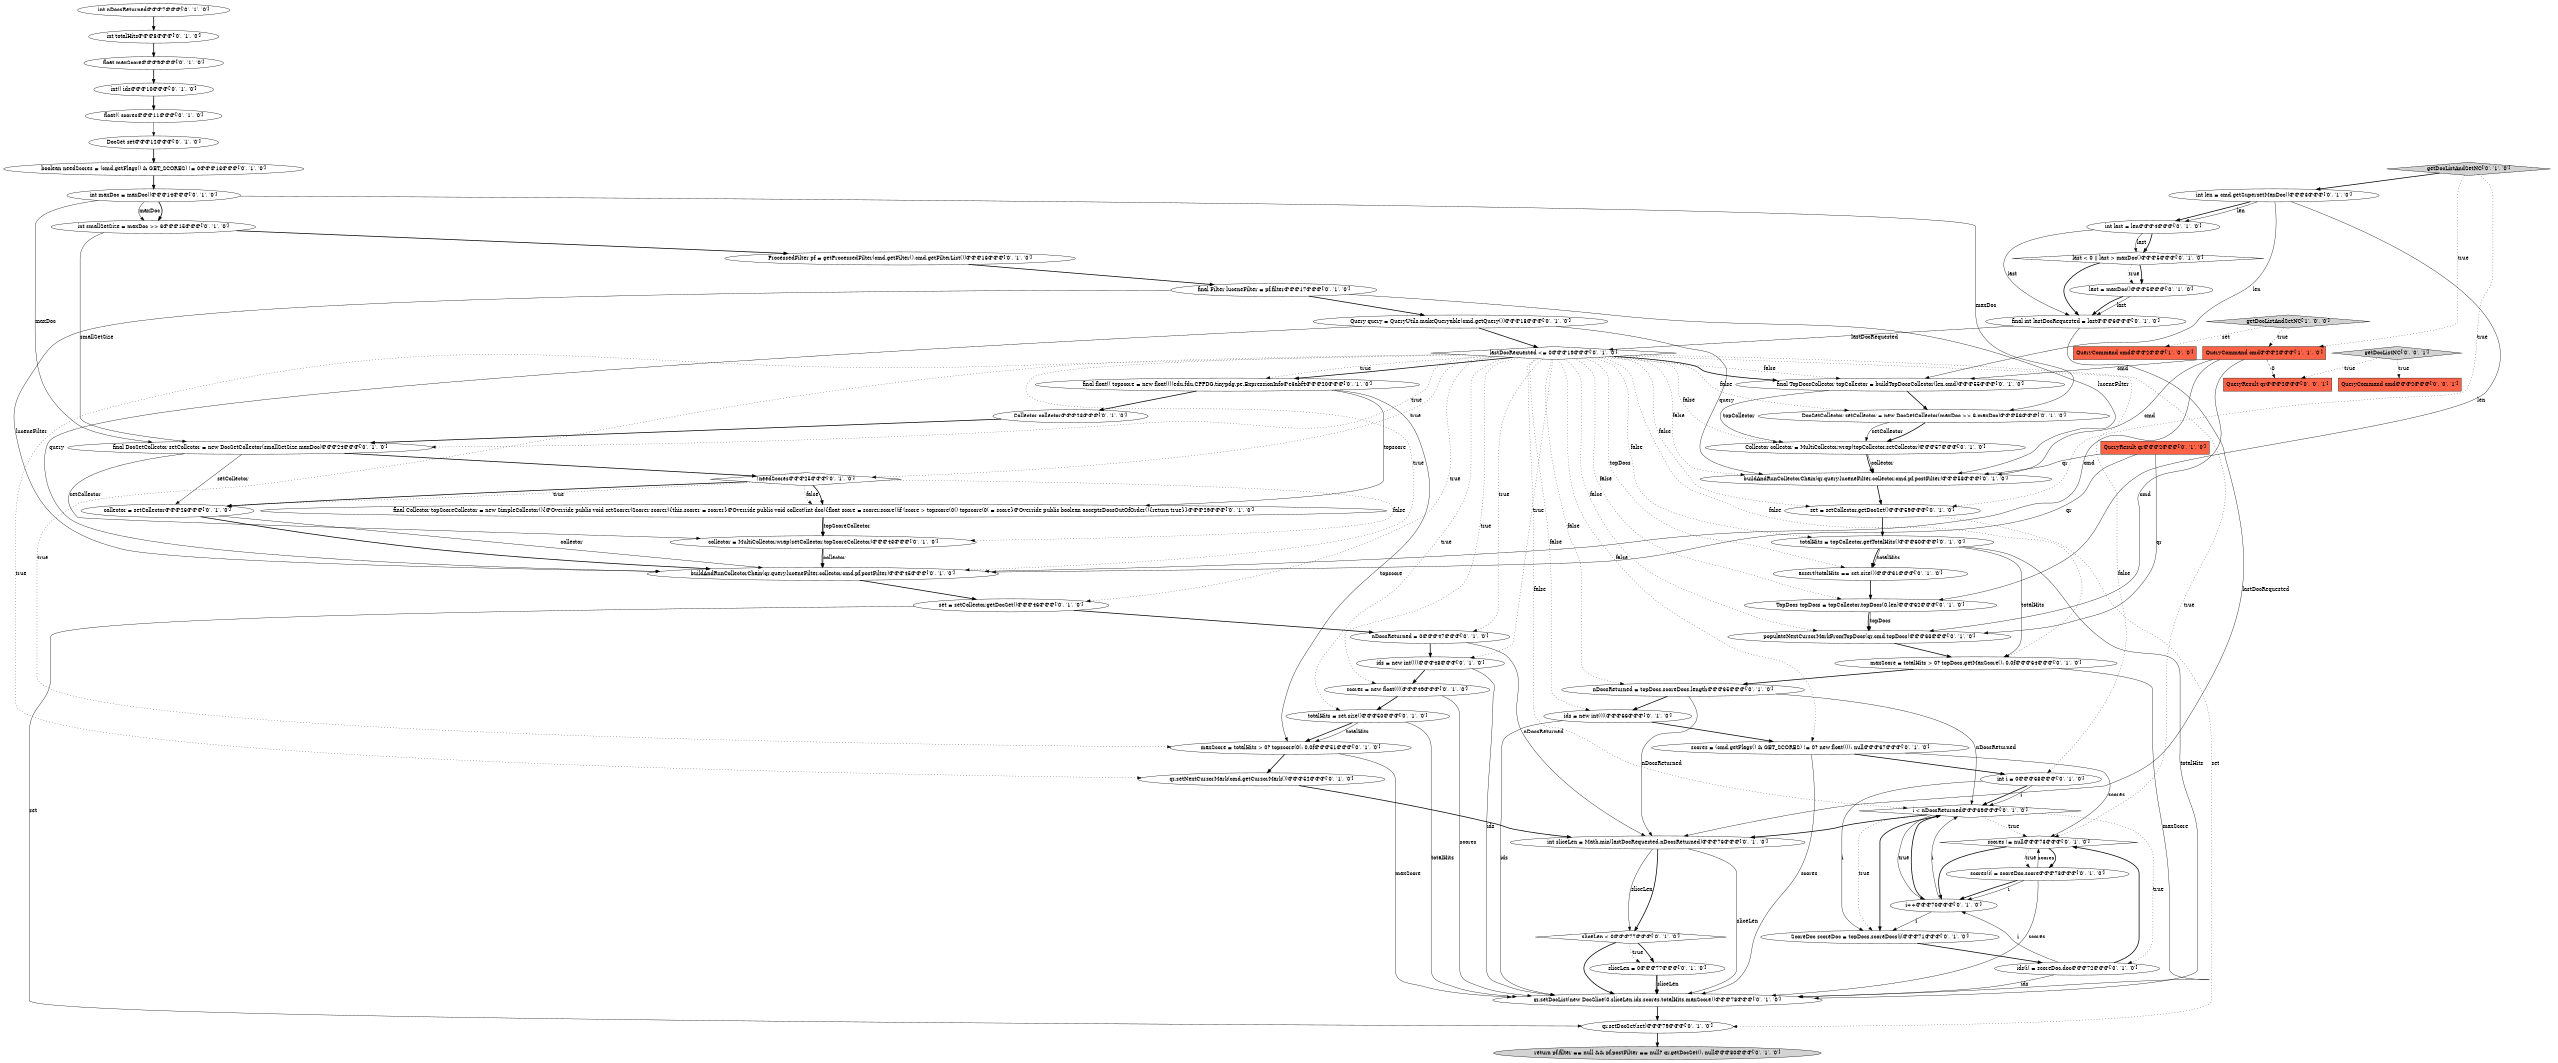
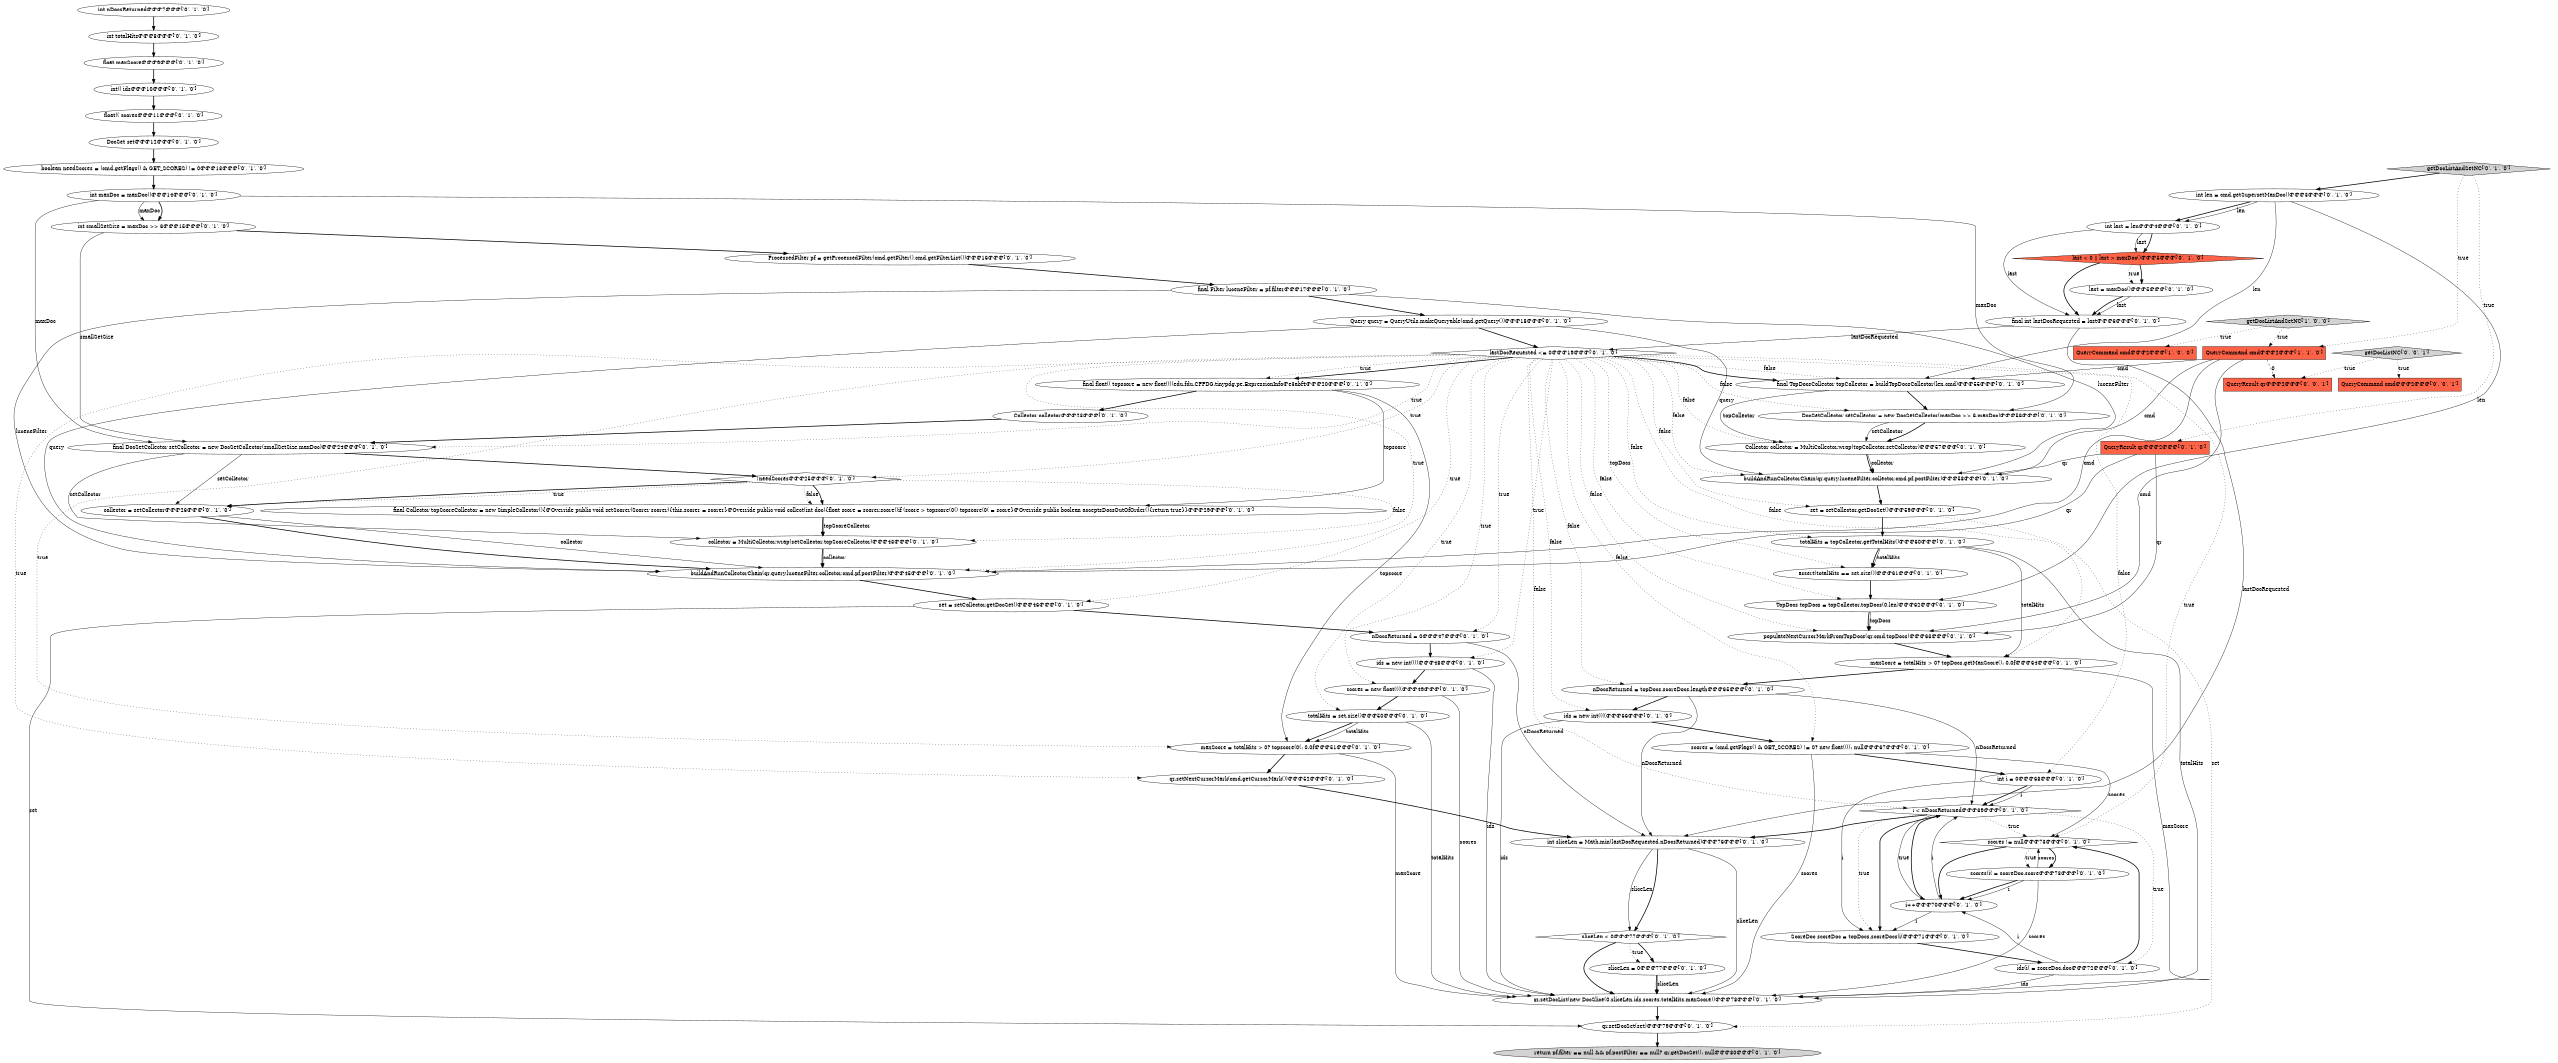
  digraph {
    fontname="DejaVu Serif"
    node [fillcolor=white fontname="DejaVu Serif" shape=ellipse style=filled]
    edge [fontname="DejaVu Serif" style=bold]
    n1 [label="sliceLen = 0@@@77@@@['0', '1', '0']"]
    n2 [label="qr.setDocList(new DocSlice(0,sliceLen,ids,scores,totalHits,maxScore))@@@78@@@['0', '1', '0']"]
    n3 [label="qr.setDocSet(set)@@@79@@@['0', '1', '0']"]
    n4 [label="scores(i( = scoreDoc.score@@@73@@@['0', '1', '0']"]
    n5 [label="scores != null@@@73@@@['0', '1', '0']" shape=diamond]
    n6 [label="i++@@@70@@@['0', '1', '0']"]
    n7 [label="i < nDocsReturned@@@69@@@['0', '1', '0']" shape=diamond]
    n8 [label="ScoreDoc scoreDoc = topDocs.scoreDocs(i(@@@71@@@['0', '1', '0']"]
    n9 [label="collector = MultiCollector.wrap(setCollector,topScoreCollector)@@@43@@@['0', '1', '0']"]
    n10 [label="buildAndRunCollectorChain(qr,query,luceneFilter,collector,cmd,pf.postFilter)@@@45@@@['0', '1', '0']"]
    n11 [label="set = setCollector.getDocSet()@@@46@@@['0', '1', '0']"]
    n12 [label="final int lastDocRequested = last@@@6@@@['0', '1', '0']"]
    n13 [label="int sliceLen = Math.min(lastDocRequested,nDocsReturned)@@@76@@@['0', '1', '0']"]
    n14 [label="lastDocRequested <= 0@@@19@@@['0', '1', '0']" shape=diamond]
    n15 [label="sliceLen < 0@@@77@@@['0', '1', '0']" shape=diamond]
    n16 [label="int nDocsReturned@@@7@@@['0', '1', '0']"]
    n17 [label="int totalHits@@@8@@@['0', '1', '0']"]
    n18 [label="totalHits = set.size()@@@50@@@['0', '1', '0']"]
    n19 [label="maxScore = totalHits > 0? topscore(0(: 0.0f@@@51@@@['0', '1', '0']"]
    n20 [label="DocSetCollector setCollector = new DocSetCollector(maxDoc >> 6,maxDoc)@@@56@@@['0', '1', '0']"]
    n21 [label="Collector collector = MultiCollector.wrap(topCollector,setCollector)@@@57@@@['0', '1', '0']"]
    n22 [label="ids = new int((((@@@66@@@['0', '1', '0']"]
    n23 [label="scores = (cmd.getFlags() & GET_SCORES) != 0? new float((((: null@@@67@@@['0', '1', '0']"]
    n24 [label="populateNextCursorMarkFromTopDocs(qr,cmd,topDocs)@@@63@@@['0', '1', '0']"]
    n25 [label="buildAndRunCollectorChain(qr,query,luceneFilter,collector,cmd,pf.postFilter)@@@58@@@['0', '1', '0']"]
    n26 [label="final TopDocsCollector topCollector = buildTopDocsCollector(len,cmd)@@@55@@@['0', '1', '0']"]
    n27 [label="final DocSetCollector setCollector = new DocSetCollector(smallSetSize,maxDoc)@@@24@@@['0', '1', '0']"]
    n28 [label="!needScores@@@25@@@['0', '1', '0']" shape=diamond]
    n29 [label="assert(totalHits == set.size())@@@61@@@['0', '1', '0']"]
    n30 [label="TopDocs topDocs = topCollector.topDocs(0,len)@@@62@@@['0', '1', '0']"]
    n31 [label="int i = 0@@@68@@@['0', '1', '0']"]
    n32 [label="nDocsReturned = 0@@@47@@@['0', '1', '0']"]
    n33 [label="ids = new int((((@@@48@@@['0', '1', '0']"]
    n34 [label="maxScore = totalHits > 0? topDocs.getMaxScore(): 0.0f@@@64@@@['0', '1', '0']"]
    n35 [label="final float(( topscore = new float((((edu.fdu.CPPDG.tinypdg.pe.ExpressionInfo@e3abf4@@@20@@@['0', '1', '0']"]
    n36 [label="set = setCollector.getDocSet()@@@59@@@['0', '1', '0']"]
    n37 [label="nDocsReturned = topDocs.scoreDocs.length@@@65@@@['0', '1', '0']"]
    n38 [label="qr.setNextCursorMark(cmd.getCursorMark())@@@52@@@['0', '1', '0']"]
    n39 [label="scores = new float((((@@@49@@@['0', '1', '0']"]
    n40 [label="totalHits = topCollector.getTotalHits()@@@60@@@['0', '1', '0']"]
    n41 [fillcolor=tomato label="QueryResult qr@@@2@@@['0', '0', '1']" shape=box]
    n42 [label="ids(i( = scoreDoc.doc@@@72@@@['0', '1', '0']"]
    n43 [fillcolor=lightgray label="getDocListAndSetNC['0', '1', '0']" shape=diamond]
    n44 [fillcolor=tomato label="QueryCommand cmd@@@2@@@['1', '1', '0']" shape=box]
    n45 [fillcolor=tomato label="QueryResult qr@@@2@@@['0', '1', '0']" shape=box]
    n46 [label="int len = cmd.getSupersetMaxDoc()@@@3@@@['0', '1', '0']"]
    n47 [label="int last = len@@@4@@@['0', '1', '0']"]
    n48 [fillcolor=lightgray label="getDocListNC['0', '0', '1']" shape=diamond]
    n49 [fillcolor=tomato label="QueryCommand cmd@@@2@@@['0', '0', '1']" shape=box]
    n50 [label="int(( ids@@@10@@@['0', '1', '0']"]
    n51 [label="float(( scores@@@11@@@['0', '1', '0']"]
    n52 [label="DocSet set@@@12@@@['0', '1', '0']"]
    n53 [fillcolor=lightgray label="getDocListAndSetNC['1', '0', '0']" shape=diamond]
    n54 [fillcolor=tomato label="QueryCommand cmd@@@2@@@['1', '0', '0']" shape=box]
    n55 [label="float maxScore@@@9@@@['0', '1', '0']"]
    n56 [label="collector = setCollector@@@26@@@['0', '1', '0']"]
    n57 [label="final Collector topScoreCollector = new SimpleCollector(){@Override public void setScorer(Scorer scorer){this.scorer = scorer}@Override public void collect(int doc){float score = scorer.score()if (score > topscore(0() topscore(0( = score}@Override public boolean acceptsDocsOutOfOrder(){return true}}@@@29@@@['0', '1', '0']"]
    n58 [label="int smallSetSize = maxDoc >> 6@@@15@@@['0', '1', '0']"]
    n59 [label="ProcessedFilter pf = getProcessedFilter(cmd.getFilter(),cmd.getFilterList())@@@16@@@['0', '1', '0']"]
    n60 [label="final Filter luceneFilter = pf.filter@@@17@@@['0', '1', '0']"]
    n61 [label="boolean needScores = (cmd.getFlags() & GET_SCORES) != 0@@@13@@@['0', '1', '0']"]
    n62 [label="Collector collector@@@23@@@['0', '1', '0']"]
    n63 [label="Query query = QueryUtils.makeQueryable(cmd.getQuery())@@@18@@@['0', '1', '0']"]
    n64 [label="int maxDoc = maxDoc()@@@14@@@['0', '1', '0']"]
    n65 [fillcolor=lightgray label="return pf.filter == null && pf.postFilter == null? qr.getDocSet(): null@@@80@@@['0', '1', '0']"]
    n66 [label="last = maxDoc()@@@5@@@['0', '1', '0']"]
-   n67 [label="last < 0 || last > maxDoc()@@@5@@@['0', '1', '0']" shape=diamond]
+   n67 [fillcolor=tomato label="last < 0 || last > maxDoc()@@@5@@@['0', '1', '0']" shape=diamond]
    n1 -> n2
    n1 -> n2 [label=sliceLen style=solid]
    n2 -> n3
    n3 -> n65
    n4 -> n2 [label=scores style=solid]
    n4 -> n5 [label=scores style=solid]
    n4 -> n6
    n4 -> n6 [label=i style=solid]
    n5 -> n4
    n5 -> n4 [label=true style=dotted]
    n5 -> n6
    n6 -> n7
    n6 -> n7 [label=i style=solid]
    n6 -> n8 [label=i style=solid]
    n7 -> n5 [label=true style=dotted]
    n7 -> n6 [label=true style=solid]
    n7 -> n8 [label=true style=dotted]
    n7 -> n8
    n7 -> n13
    n7 -> n42 [label=true style=dotted]
    n8 -> n42
    n9 -> n10 [label=collector style=solid]
    n9 -> n10
    n10 -> n11
    n11 -> n3 [label=set style=solid]
    n11 -> n32
    n12 -> n13 [label=lastDocRequested style=solid]
    n12 -> n14 [label=lastDocRequested style=solid]
    n13 -> n2 [label=sliceLen style=solid]
    n13 -> n15 [label=sliceLen style=solid]
    n13 -> n15
    n14 -> n5 [label=true style=dotted]
    n14 -> n7 [label=false style=dotted]
    n14 -> n10 [label=true style=dotted]
    n14 -> n11 [label=true style=dotted]
    n14 -> n18 [label=true style=dotted]
    n14 -> n19 [label=true style=dotted]
    n14 -> n20 [label=false style=dotted]
    n14 -> n21 [label=false style=dotted]
    n14 -> n22 [label=false style=dotted]
    n14 -> n23 [label=false style=dotted]
    n14 -> n24 [label=false style=dotted]
    n14 -> n25 [label=false style=dotted]
    n14 -> n26 [label=false style=dotted]
    n14 -> n26
    n14 -> n27 [label=true style=dotted]
    n14 -> n28 [label=true style=dotted]
    n14 -> n29 [label=topDocs style=dotted]
    n14 -> n30 [label=false style=dotted]
    n14 -> n31 [label=false style=dotted]
    n14 -> n32 [label=true style=dotted]
    n14 -> n33 [label=true style=dotted]
    n14 -> n34 [label=false style=dotted]
    n14 -> n35 [label=true style=dotted]
    n14 -> n35
    n14 -> n36 [label=false style=dotted]
    n14 -> n37 [label=false style=dotted]
    n14 -> n38 [label=true style=dotted]
    n14 -> n39 [label=true style=dotted]
    n14 -> n40 [label=false style=dotted]
    n15 -> n1
    n15 -> n1 [label=true style=dotted]
    n15 -> n2
    n16 -> n17
    n17 -> n55
    n18 -> n2 [label=totalHits style=solid]
    n18 -> n19
    n18 -> n19 [label=totalHits style=solid]
    n19 -> n2 [label=maxScore style=solid]
    n19 -> n38
    n20 -> n21
    n20 -> n21 [label=setCollector style=solid]
    n21 -> n25 [label=collector style=solid]
    n21 -> n25
    n22 -> n2 [label=ids style=solid]
    n22 -> n23
    n23 -> n2 [label=scores style=solid]
    n23 -> n5 [label=scores style=solid]
    n23 -> n31
    n24 -> n34
    n25 -> n36
    n26 -> n20
    n26 -> n21 [label=topCollector style=solid]
    n27 -> n9 [label=setCollector style=solid]
    n27 -> n28
    n27 -> n56 [label=setCollector style=solid]
    n28 -> n9 [label=false style=dotted]
    n28 -> n56
    n28 -> n56 [label=true style=dotted]
    n28 -> n57 [label=false style=dotted]
    n28 -> n57
    n29 -> n30
    n30 -> n24 [label=topDocs style=solid]
    n30 -> n24
    n31 -> n7
    n31 -> n7 [label=i style=solid]
    n31 -> n8 [label=i style=solid]
    n32 -> n13 [label=nDocsReturned style=solid]
    n32 -> n33
    n33 -> n2 [label=ids style=solid]
    n33 -> n39
    n34 -> n2 [label=maxScore style=solid]
    n34 -> n37
    n35 -> n19 [label=topscore style=solid]
    n35 -> n57 [label=topscore style=solid]
    n35 -> n62
    n36 -> n3 [label=set style=dotted]
    n36 -> n40
    n37 -> n7 [label=nDocsReturned style=solid]
    n37 -> n13 [label=nDocsReturned style=solid]
    n37 -> n22
    n38 -> n13
    n39 -> n2 [label=scores style=solid]
    n39 -> n18
    n40 -> n2 [label=totalHits style=solid]
    n40 -> n29 [label=totalHits style=solid]
    n40 -> n29
    n40 -> n34 [label=totalHits style=solid]
    n42 -> n2 [label=ids style=solid]
    n42 -> n5
    n42 -> n6 [label=i style=solid]
    n43 -> n44 [label=true style=dotted]
-   n43 -> n36 [label=true style=dotted]
+   n43 -> n45 [label=true style=dotted]
    n43 -> n46
    n44 -> n10 [label=cmd style=solid]
    n44 -> n24 [label=cmd style=solid]
    n44 -> n25 [label=cmd style=solid]
    n44 -> n26 [label=cmd style=solid]
    n44 -> n41 [label=0 style=dashed]
    n45 -> n10 [label=qr style=solid]
    n45 -> n24 [label=qr style=solid]
    n45 -> n25 [label=qr style=solid]
    n46 -> n26 [label=len style=solid]
    n46 -> n30 [label=len style=solid]
    n46 -> n47
    n46 -> n47 [label=len style=solid]
    n47 -> n12 [label=last style=solid]
    n47 -> n67
    n47 -> n67 [label=last style=solid]
    n48 -> n41 [label=true style=dotted]
    n48 -> n49 [label=true style=dotted]
    n50 -> n51
-   n51 -> n52 [style=solid]
+   n51 -> n52
    n52 -> n61
    n53 -> n44 [label=true style=dotted]
-   n53 -> n54 [label=set style=dotted]
+   n53 -> n54 [label=true style=dotted]
    n55 -> n50
    n56 -> n10 [label=collector style=solid]
    n56 -> n10
    n57 -> n9 [label=topScoreCollector style=solid]
    n57 -> n9
    n58 -> n27 [label=smallSetSize style=solid]
    n58 -> n59
    n59 -> n60
    n60 -> n10 [label=luceneFilter style=solid]
    n60 -> n25 [label=luceneFilter style=solid]
    n60 -> n63
    n61 -> n64
    n62 -> n27
    n63 -> n10 [label=query style=solid]
    n63 -> n14
    n63 -> n25 [label=query style=solid]
    n64 -> n20 [label=maxDoc style=solid]
    n64 -> n27 [label=maxDoc style=solid]
    n64 -> n58
    n64 -> n58 [label=maxDoc style=solid]
    n66 -> n12 [label=last style=solid]
    n66 -> n12
    n67 -> n12
    n67 -> n66
    n67 -> n66 [label=true style=dotted]
  }
